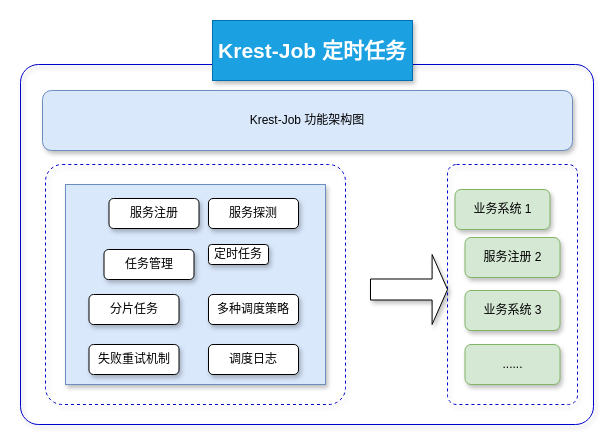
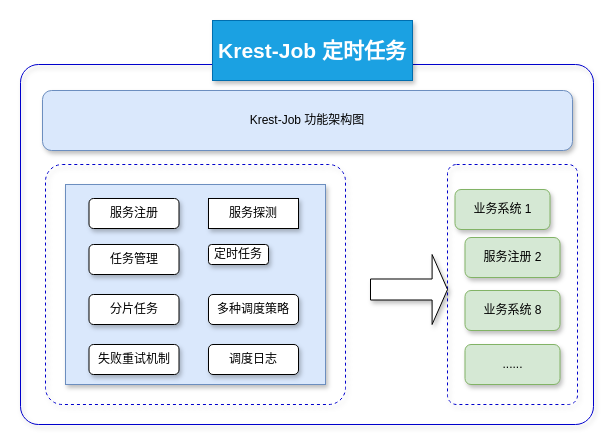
  <mxCell id="0" />
  <mxCell id="1" parent="0" />
  <mxCell id="2" value="" style="rounded=1;whiteSpace=wrap;html=1;shadow=1;glass=0;sketch=0;strokeColor=#0000CC;strokeWidth=1;fillColor=none;dashed=1;arcSize=7;" parent="1" vertex="1"><mxGeometry x="447" y="164" width="130" height="240" as="geometry" /></mxCell>
  <mxCell id="3" value="" style="rounded=1;whiteSpace=wrap;html=1;fillColor=none;glass=0;sketch=0;arcSize=5;shadow=1;strokeWidth=1;strokeColor=#0000CC;" parent="1" vertex="1"><mxGeometry x="20" y="64" width="573" height="360" as="geometry" /></mxCell>
  <mxCell id="4" value="Krest-Job&amp;nbsp;功能架构图" style="rounded=1;whiteSpace=wrap;html=1;shadow=1;glass=0;sketch=0;fillColor=#dae8fc;strokeColor=#6c8ebf;" parent="1" vertex="1"><mxGeometry x="42" y="90" width="530" height="60" as="geometry" /></mxCell>
  <mxCell id="5" value="" style="rounded=1;whiteSpace=wrap;html=1;shadow=1;glass=0;sketch=0;strokeColor=#0000CC;strokeWidth=1;fillColor=none;dashed=1;arcSize=7;" parent="1" vertex="1"><mxGeometry x="45" y="164" width="300" height="240" as="geometry" /></mxCell>
  <mxCell id="6" value="" style="rounded=0;whiteSpace=wrap;html=1;shadow=1;glass=0;sketch=0;strokeColor=#6c8ebf;strokeWidth=1;fillColor=#dae8fc;" parent="1" vertex="1"><mxGeometry x="65" y="184" width="260" height="200" as="geometry" /></mxCell>
- <mxCell id="7" value="服务注册" style="rounded=1;whiteSpace=wrap;html=1;shadow=1;glass=0;sketch=0;strokeWidth=1;gradientColor=#ffffff;" parent="1" vertex="1"><mxGeometry x="108.5" y="198" width="90" height="30" as="geometry" /></mxCell>
+ <mxCell id="7" value="服务注册" style="rounded=1;whiteSpace=wrap;html=1;shadow=1;glass=0;sketch=0;strokeWidth=1;gradientColor=#ffffff;" parent="1" vertex="1"><mxGeometry x="88.5" y="198" width="90" height="30" as="geometry" /></mxCell>
  <mxCell id="8" value="定时任务" style="rounded=1;whiteSpace=wrap;html=1;shadow=1;glass=0;sketch=0;strokeWidth=1;gradientColor=#ffffff;" parent="1" vertex="1"><mxGeometry x="208" y="244" width="60" height="20" as="geometry" /></mxCell>
  <mxCell id="9" value="分片任务" style="rounded=1;whiteSpace=wrap;html=1;shadow=1;glass=0;sketch=0;strokeWidth=1;gradientColor=#ffffff;" parent="1" vertex="1"><mxGeometry x="88.5" y="294" width="90" height="30" as="geometry" /></mxCell>
- <mxCell id="10" value="服务探测" style="rounded=1;whiteSpace=wrap;html=1;shadow=1;glass=0;sketch=0;strokeWidth=1;gradientColor=#ffffff;" parent="1" vertex="1"><mxGeometry x="208" y="198" width="90" height="30" as="geometry" /></mxCell>
+ <mxCell id="10" value="服务探测" style="whiteSpace=wrap;html=1;shadow=1;glass=0;sketch=0;strokeWidth=1;gradientColor=#ffffff;rounded=0;" parent="1" vertex="1"><mxGeometry x="208" y="198" width="90" height="30" as="geometry" /></mxCell>
  <mxCell id="11" value="&lt;font style=&quot;font-size: 21px&quot;&gt;Krest-Job 定时任务&lt;/font&gt;" style="rounded=0;whiteSpace=wrap;html=1;shadow=1;glass=0;sketch=0;strokeColor=#006EAF;strokeWidth=1;fillColor=#1ba1e2;fontColor=#ffffff;fontStyle=1" parent="1" vertex="1"><mxGeometry x="212" y="20" width="200" height="60" as="geometry" /></mxCell>
  <mxCell id="12" value="" style="shape=singleArrow;whiteSpace=wrap;html=1;shadow=1;" parent="1" vertex="1"><mxGeometry x="370" y="254" width="77" height="70" as="geometry" /></mxCell>
  <mxCell id="13" value="业务系统 1" style="rounded=1;whiteSpace=wrap;html=1;shadow=1;glass=0;sketch=0;strokeWidth=1;fillColor=#d5e8d4;strokeColor=#82b366;" parent="1" vertex="1"><mxGeometry x="454.5" y="189" width="95" height="40" as="geometry" /></mxCell>
- <mxCell id="14" value="任务管理" style="rounded=1;whiteSpace=wrap;html=1;shadow=1;glass=0;sketch=0;strokeWidth=1;gradientColor=#ffffff;" parent="1" vertex="1"><mxGeometry x="103.5" y="249" width="90" height="30" as="geometry" /></mxCell>
+ <mxCell id="14" value="任务管理" style="rounded=1;whiteSpace=wrap;html=1;shadow=1;glass=0;sketch=0;strokeWidth=1;gradientColor=#ffffff;" parent="1" vertex="1"><mxGeometry x="88.5" y="244" width="90" height="30" as="geometry" /></mxCell>
  <mxCell id="15" value="调度日志" style="rounded=1;whiteSpace=wrap;html=1;shadow=1;glass=0;sketch=0;strokeWidth=1;gradientColor=#ffffff;" parent="1" vertex="1"><mxGeometry x="208" y="344" width="90" height="30" as="geometry" /></mxCell>
  <mxCell id="16" value="多种调度策略" style="rounded=1;whiteSpace=wrap;html=1;shadow=1;glass=0;sketch=0;strokeWidth=1;gradientColor=#ffffff;" parent="1" vertex="1"><mxGeometry x="208" y="294" width="90" height="30" as="geometry" /></mxCell>
  <mxCell id="17" value="服务注册 2" style="rounded=1;whiteSpace=wrap;html=1;shadow=1;glass=0;sketch=0;strokeWidth=1;fillColor=#d5e8d4;strokeColor=#82b366;" parent="1" vertex="1"><mxGeometry x="464.5" y="237" width="95" height="40" as="geometry" /></mxCell>
- <mxCell id="18" value="业务系统 3" style="rounded=1;whiteSpace=wrap;html=1;shadow=1;glass=0;sketch=0;strokeWidth=1;fillColor=#d5e8d4;strokeColor=#82b366;" parent="1" vertex="1"><mxGeometry x="464.5" y="290" width="95" height="40" as="geometry" /></mxCell>
+ <mxCell id="18" value="业务系统 8" style="rounded=1;whiteSpace=wrap;html=1;shadow=1;glass=0;sketch=0;strokeWidth=1;fillColor=#d5e8d4;strokeColor=#82b366;" parent="1" vertex="1"><mxGeometry x="464.5" y="290" width="95" height="40" as="geometry" /></mxCell>
  <mxCell id="19" value="......" style="rounded=1;whiteSpace=wrap;html=1;shadow=1;glass=0;sketch=0;strokeWidth=1;fillColor=#d5e8d4;strokeColor=#82b366;" parent="1" vertex="1"><mxGeometry x="464.5" y="344" width="95" height="40" as="geometry" /></mxCell>
  <mxCell id="20" value="失败重试机制" style="rounded=1;whiteSpace=wrap;html=1;shadow=1;glass=0;sketch=0;strokeWidth=1;gradientColor=#ffffff;" parent="1" vertex="1"><mxGeometry x="88.5" y="344" width="90" height="30" as="geometry" /></mxCell>
  <mxCell id="21" style="edgeStyle=orthogonalEdgeStyle;rounded=0;orthogonalLoop=1;jettySize=auto;html=1;exitX=0.5;exitY=1;exitDx=0;exitDy=0;fontSize=19;" parent="1" source="18" target="18" edge="1"><mxGeometry relative="1" as="geometry" /></mxCell>
